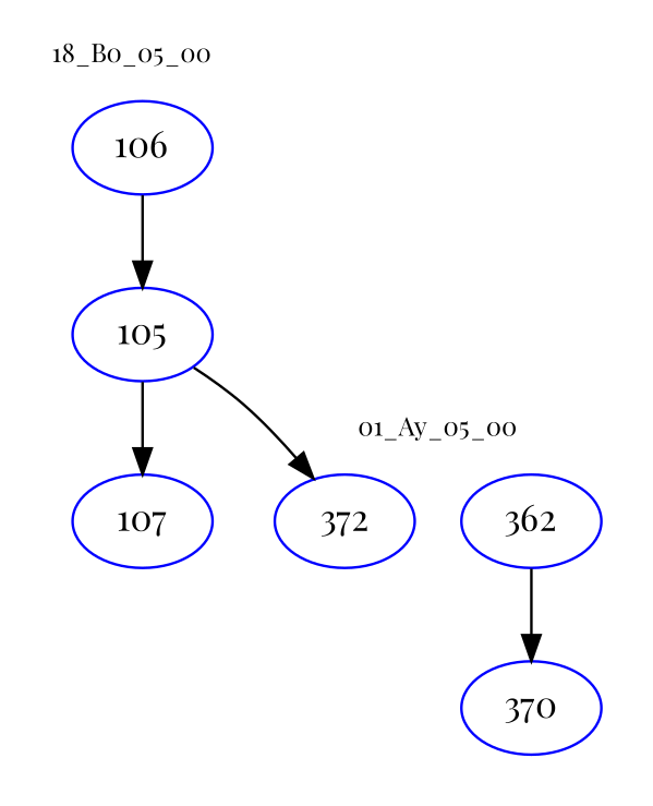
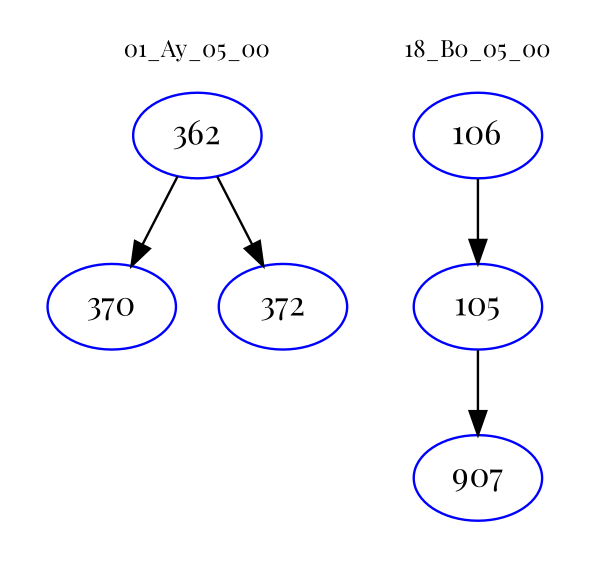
  digraph {
    fontname="Playfair Display"
    node [color=blue fontname="Playfair Display"]
    edge [color=black fontname="Playfair Display"]
    n1 [label=362]
    n2 [label=370]
    n3 [label=372]
    n4 [label=105]
-   n5 [label=107]
+   n5 [label=907]
    n6 [label=106]
    subgraph cluster_1 {
      color=white
      fontsize=10
      label="01_Ay_05_00"
      n1
      n2
      n3
    }
    subgraph cluster_2 {
      color=white
      fontsize=10
      label="18_B0_05_00"
      n4
      n5
      n6
    }
    n1 -> n2
-   n4 -> n3
+   n1 -> n3
    n4 -> n5
    n6 -> n4
  }
